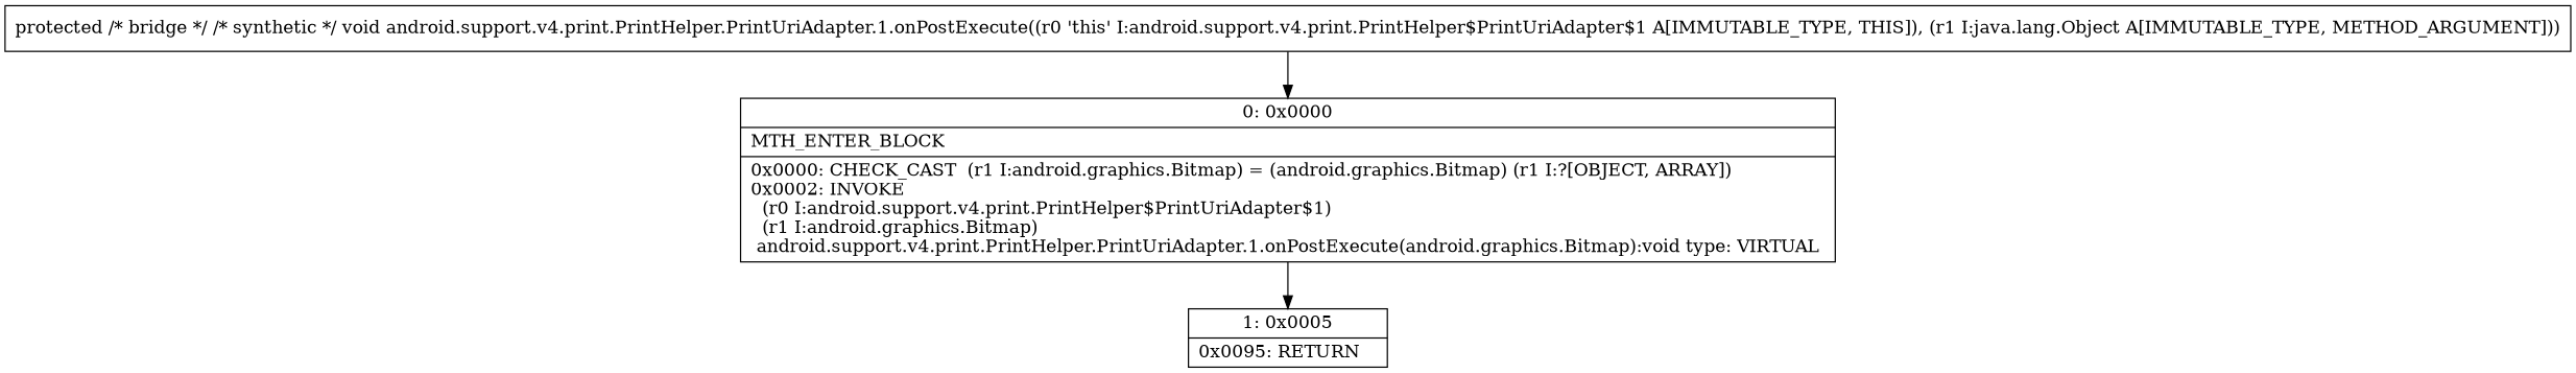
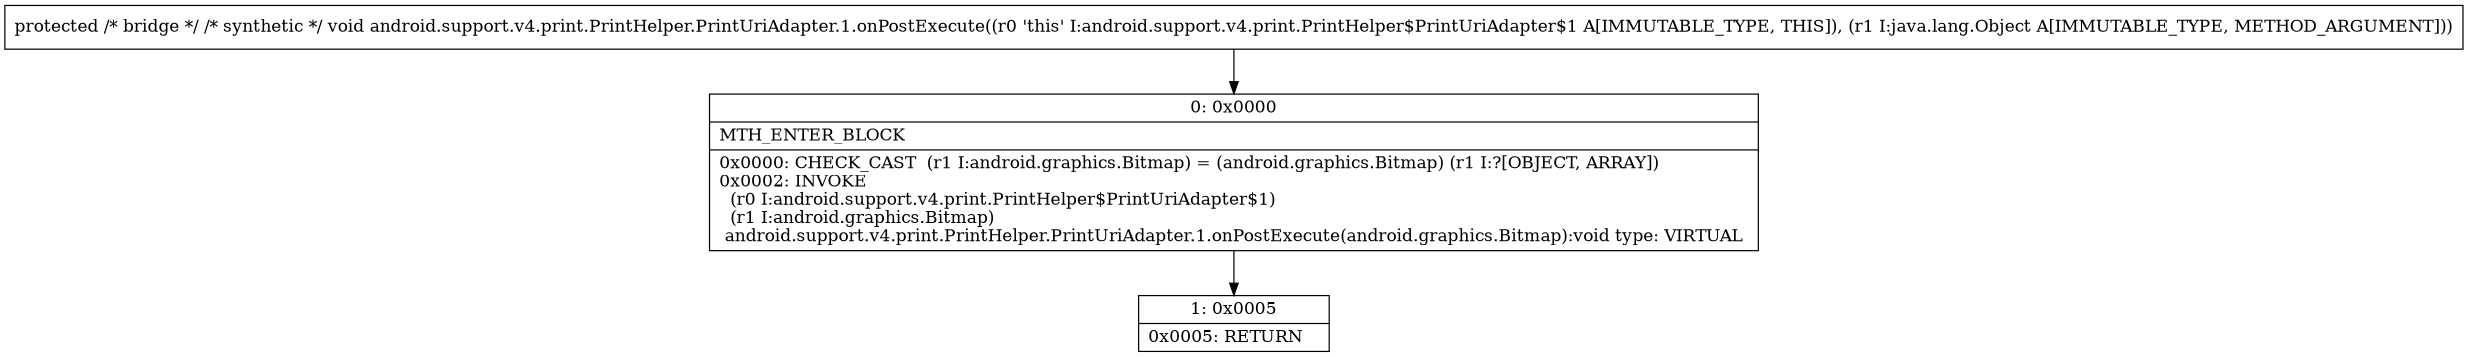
  digraph {
    node [shape=record]
    n1 [label="{0\:\ 0x0000|MTH_ENTER_BLOCK\l|0x0000: CHECK_CAST  (r1 I:android.graphics.Bitmap) = (android.graphics.Bitmap) (r1 I:?[OBJECT, ARRAY]) \l0x0002: INVOKE  \l  (r0 I:android.support.v4.print.PrintHelper$PrintUriAdapter$1)\l  (r1 I:android.graphics.Bitmap)\l android.support.v4.print.PrintHelper.PrintUriAdapter.1.onPostExecute(android.graphics.Bitmap):void type: VIRTUAL \l}"]
-   n2 [label="{1\:\ 0x0005|0x0095: RETURN   \l}"]
+   n2 [label="{1\:\ 0x0005|0x0005: RETURN   \l}"]
    n3 [label="{protected \/* bridge *\/ \/* synthetic *\/ void android.support.v4.print.PrintHelper.PrintUriAdapter.1.onPostExecute((r0 'this' I:android.support.v4.print.PrintHelper$PrintUriAdapter$1 A[IMMUTABLE_TYPE, THIS]), (r1 I:java.lang.Object A[IMMUTABLE_TYPE, METHOD_ARGUMENT])) }"]
    n1 -> n2
    n3 -> n1
  }
